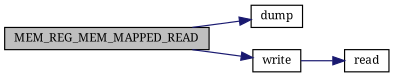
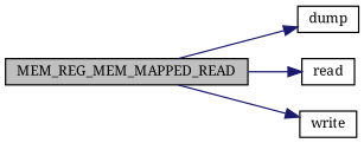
  digraph {
    fontname="Noto Serif"
    rankdir=LR
    node [color=black fillcolor=white fontname="Noto Serif" fontsize=10 shape=record style=filled]
    edge [color=midnightblue fontname="Noto Serif" fontsize=10 labelfontname=Helvetica labelfontsize=10 style=solid]
    n1 [fillcolor=grey75 fontcolor=black height=0.2 label=MEM_REG_MEM_MAPPED_READ width=0.4]
    n2 [height=0.2 label=dump width=0.4]
    n3 [height=0.2 label=read width=0.4]
    n4 [height=0.2 label=write width=0.4]
    n1 -> n2
-   n4 -> n3
+   n1 -> n3
    n1 -> n4
  }
